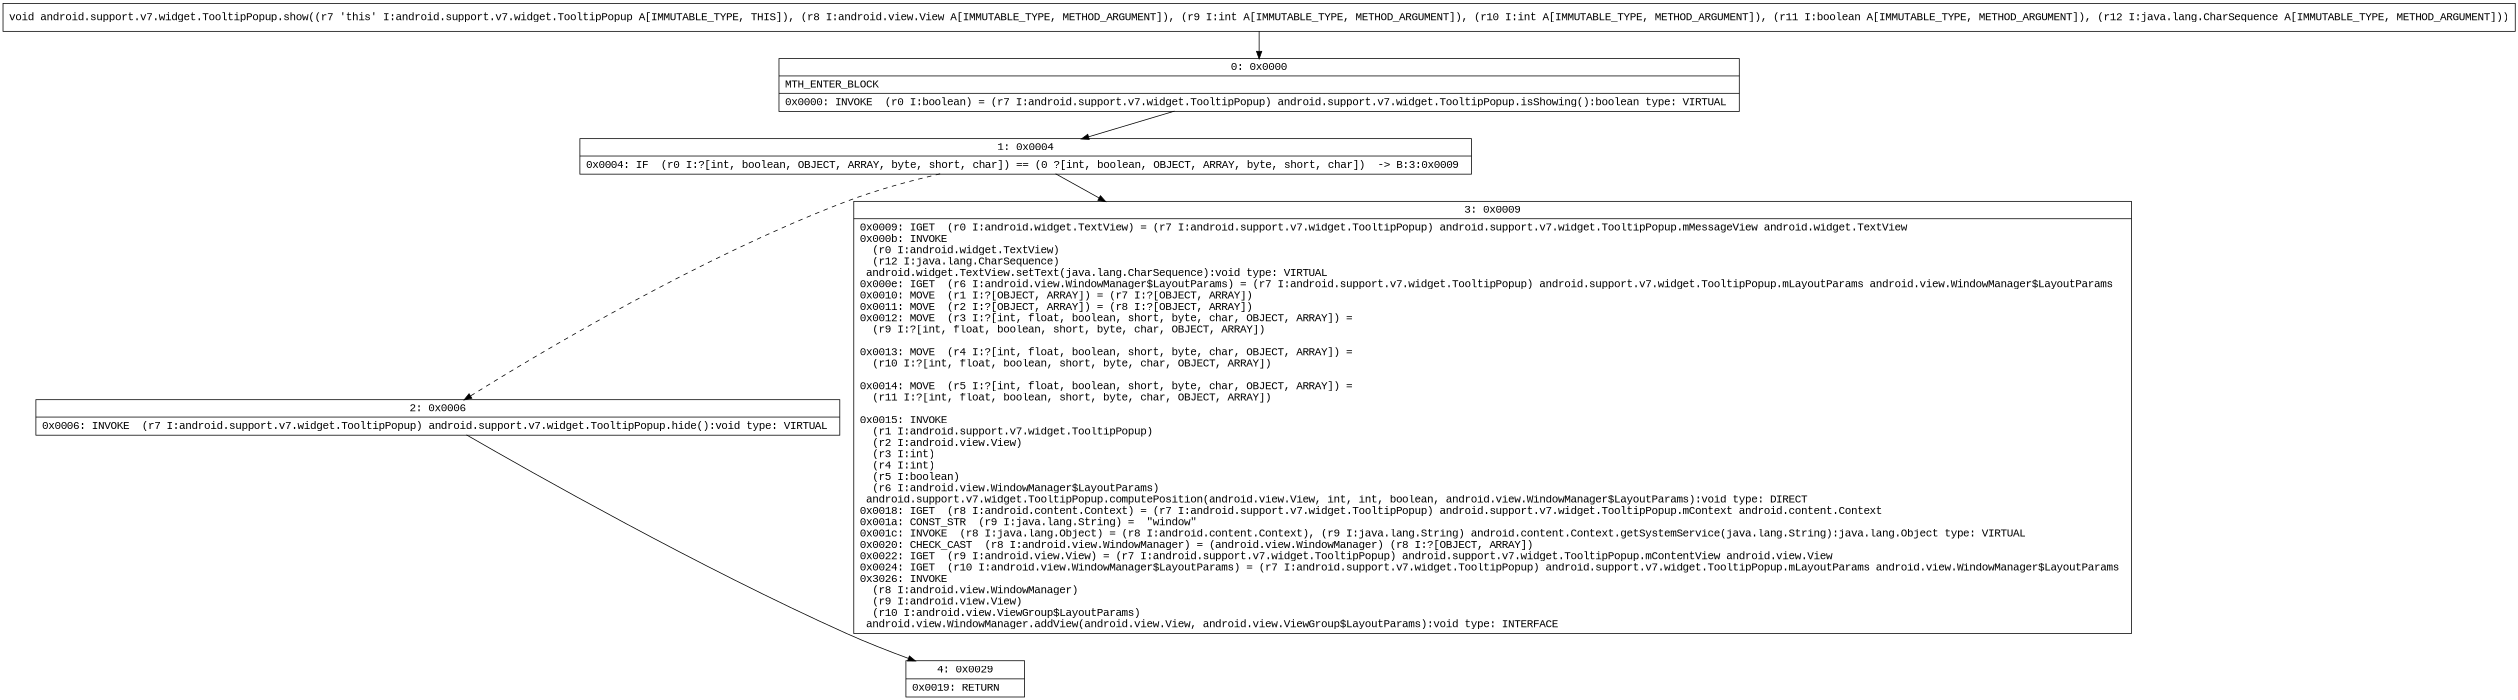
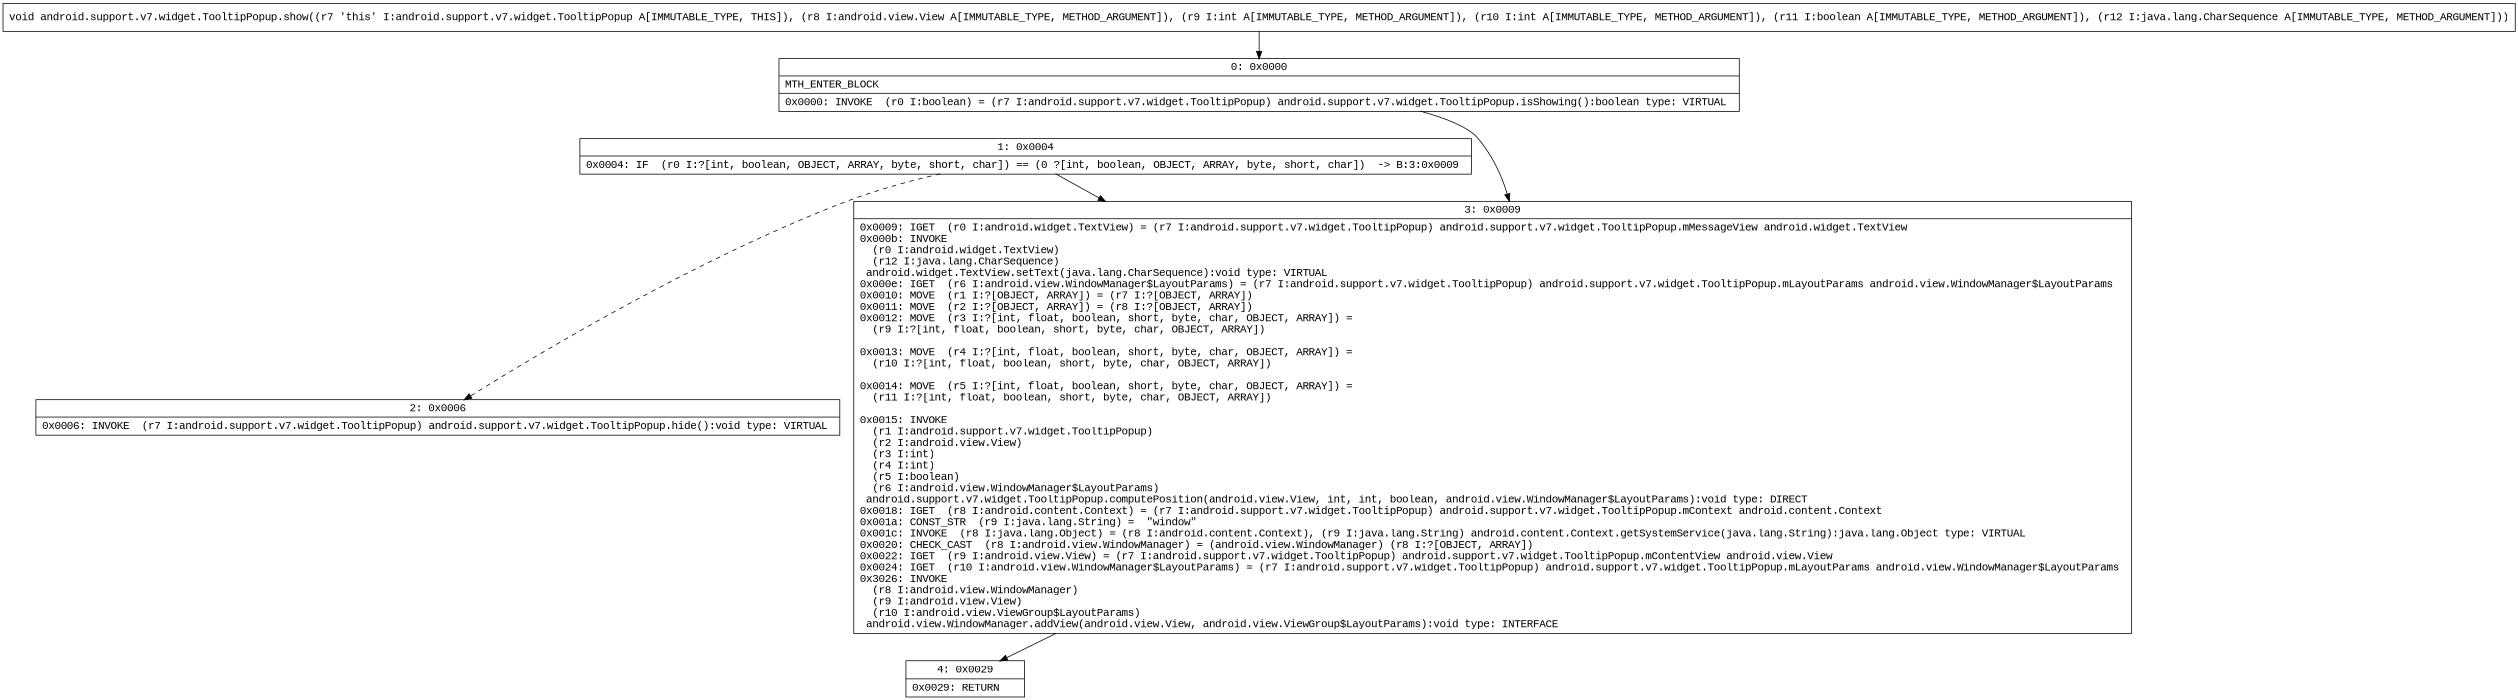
  digraph {
    fontname="Liberation Mono"
    node [fontname="Liberation Mono" shape=record]
    edge [fontname="Liberation Mono"]
    n1 [label="{0\:\ 0x0000|MTH_ENTER_BLOCK\l|0x0000: INVOKE  (r0 I:boolean) = (r7 I:android.support.v7.widget.TooltipPopup) android.support.v7.widget.TooltipPopup.isShowing():boolean type: VIRTUAL \l}"]
    n2 [label="{1\:\ 0x0004|0x0004: IF  (r0 I:?[int, boolean, OBJECT, ARRAY, byte, short, char]) == (0 ?[int, boolean, OBJECT, ARRAY, byte, short, char])  \-\> B:3:0x0009 \l}"]
    n3 [label="{2\:\ 0x0006|0x0006: INVOKE  (r7 I:android.support.v7.widget.TooltipPopup) android.support.v7.widget.TooltipPopup.hide():void type: VIRTUAL \l}"]
    n4 [label="{3\:\ 0x0009|0x0009: IGET  (r0 I:android.widget.TextView) = (r7 I:android.support.v7.widget.TooltipPopup) android.support.v7.widget.TooltipPopup.mMessageView android.widget.TextView \l0x000b: INVOKE  \l  (r0 I:android.widget.TextView)\l  (r12 I:java.lang.CharSequence)\l android.widget.TextView.setText(java.lang.CharSequence):void type: VIRTUAL \l0x000e: IGET  (r6 I:android.view.WindowManager$LayoutParams) = (r7 I:android.support.v7.widget.TooltipPopup) android.support.v7.widget.TooltipPopup.mLayoutParams android.view.WindowManager$LayoutParams \l0x0010: MOVE  (r1 I:?[OBJECT, ARRAY]) = (r7 I:?[OBJECT, ARRAY]) \l0x0011: MOVE  (r2 I:?[OBJECT, ARRAY]) = (r8 I:?[OBJECT, ARRAY]) \l0x0012: MOVE  (r3 I:?[int, float, boolean, short, byte, char, OBJECT, ARRAY]) = \l  (r9 I:?[int, float, boolean, short, byte, char, OBJECT, ARRAY])\l \l0x0013: MOVE  (r4 I:?[int, float, boolean, short, byte, char, OBJECT, ARRAY]) = \l  (r10 I:?[int, float, boolean, short, byte, char, OBJECT, ARRAY])\l \l0x0014: MOVE  (r5 I:?[int, float, boolean, short, byte, char, OBJECT, ARRAY]) = \l  (r11 I:?[int, float, boolean, short, byte, char, OBJECT, ARRAY])\l \l0x0015: INVOKE  \l  (r1 I:android.support.v7.widget.TooltipPopup)\l  (r2 I:android.view.View)\l  (r3 I:int)\l  (r4 I:int)\l  (r5 I:boolean)\l  (r6 I:android.view.WindowManager$LayoutParams)\l android.support.v7.widget.TooltipPopup.computePosition(android.view.View, int, int, boolean, android.view.WindowManager$LayoutParams):void type: DIRECT \l0x0018: IGET  (r8 I:android.content.Context) = (r7 I:android.support.v7.widget.TooltipPopup) android.support.v7.widget.TooltipPopup.mContext android.content.Context \l0x001a: CONST_STR  (r9 I:java.lang.String) =  \"window\" \l0x001c: INVOKE  (r8 I:java.lang.Object) = (r8 I:android.content.Context), (r9 I:java.lang.String) android.content.Context.getSystemService(java.lang.String):java.lang.Object type: VIRTUAL \l0x0020: CHECK_CAST  (r8 I:android.view.WindowManager) = (android.view.WindowManager) (r8 I:?[OBJECT, ARRAY]) \l0x0022: IGET  (r9 I:android.view.View) = (r7 I:android.support.v7.widget.TooltipPopup) android.support.v7.widget.TooltipPopup.mContentView android.view.View \l0x0024: IGET  (r10 I:android.view.WindowManager$LayoutParams) = (r7 I:android.support.v7.widget.TooltipPopup) android.support.v7.widget.TooltipPopup.mLayoutParams android.view.WindowManager$LayoutParams \l0x3026: INVOKE  \l  (r8 I:android.view.WindowManager)\l  (r9 I:android.view.View)\l  (r10 I:android.view.ViewGroup$LayoutParams)\l android.view.WindowManager.addView(android.view.View, android.view.ViewGroup$LayoutParams):void type: INTERFACE \l}"]
-   n5 [label="{4\:\ 0x0029|0x0019: RETURN   \l}"]
+   n5 [label="{4\:\ 0x0029|0x0029: RETURN   \l}"]
    n6 [label="{void android.support.v7.widget.TooltipPopup.show((r7 'this' I:android.support.v7.widget.TooltipPopup A[IMMUTABLE_TYPE, THIS]), (r8 I:android.view.View A[IMMUTABLE_TYPE, METHOD_ARGUMENT]), (r9 I:int A[IMMUTABLE_TYPE, METHOD_ARGUMENT]), (r10 I:int A[IMMUTABLE_TYPE, METHOD_ARGUMENT]), (r11 I:boolean A[IMMUTABLE_TYPE, METHOD_ARGUMENT]), (r12 I:java.lang.CharSequence A[IMMUTABLE_TYPE, METHOD_ARGUMENT])) }"]
-   n1 -> n2
+   n1 -> n4
    n2 -> n3 [style=dashed]
    n2 -> n4
-   n3 -> n5
+   n4 -> n5
    n6 -> n1
  }
